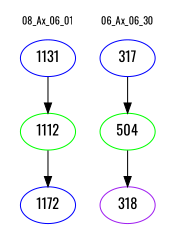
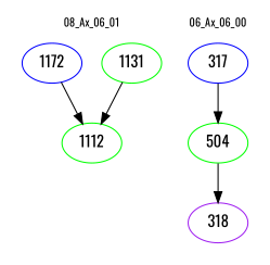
  digraph {
    fontname=Oswald
    node [color=blue fontname=Oswald]
    edge [color=black fontname=Oswald]
-   n1 [label=1131]
+   n1 [color=green label=1131]
    n2 [color=green label=1112]
    n3 [label=1172]
    n4 [label=317]
    n5 [color=green label=504]
    n6 [color=purple label=318]
    subgraph cluster_1 {
      color=white
      fontsize=10
      label="08_Ax_06_01"
      n1
      n2
      n3
    }
    subgraph cluster_2 {
      color=white
      fontsize=10
-     label="06_Ax_06_30"
+     label="06_Ax_06_00"
      n4
      n5
      n6
    }
    n1 -> n2
-   n2 -> n3
+   n3 -> n2
    n4 -> n5
    n5 -> n6
  }
